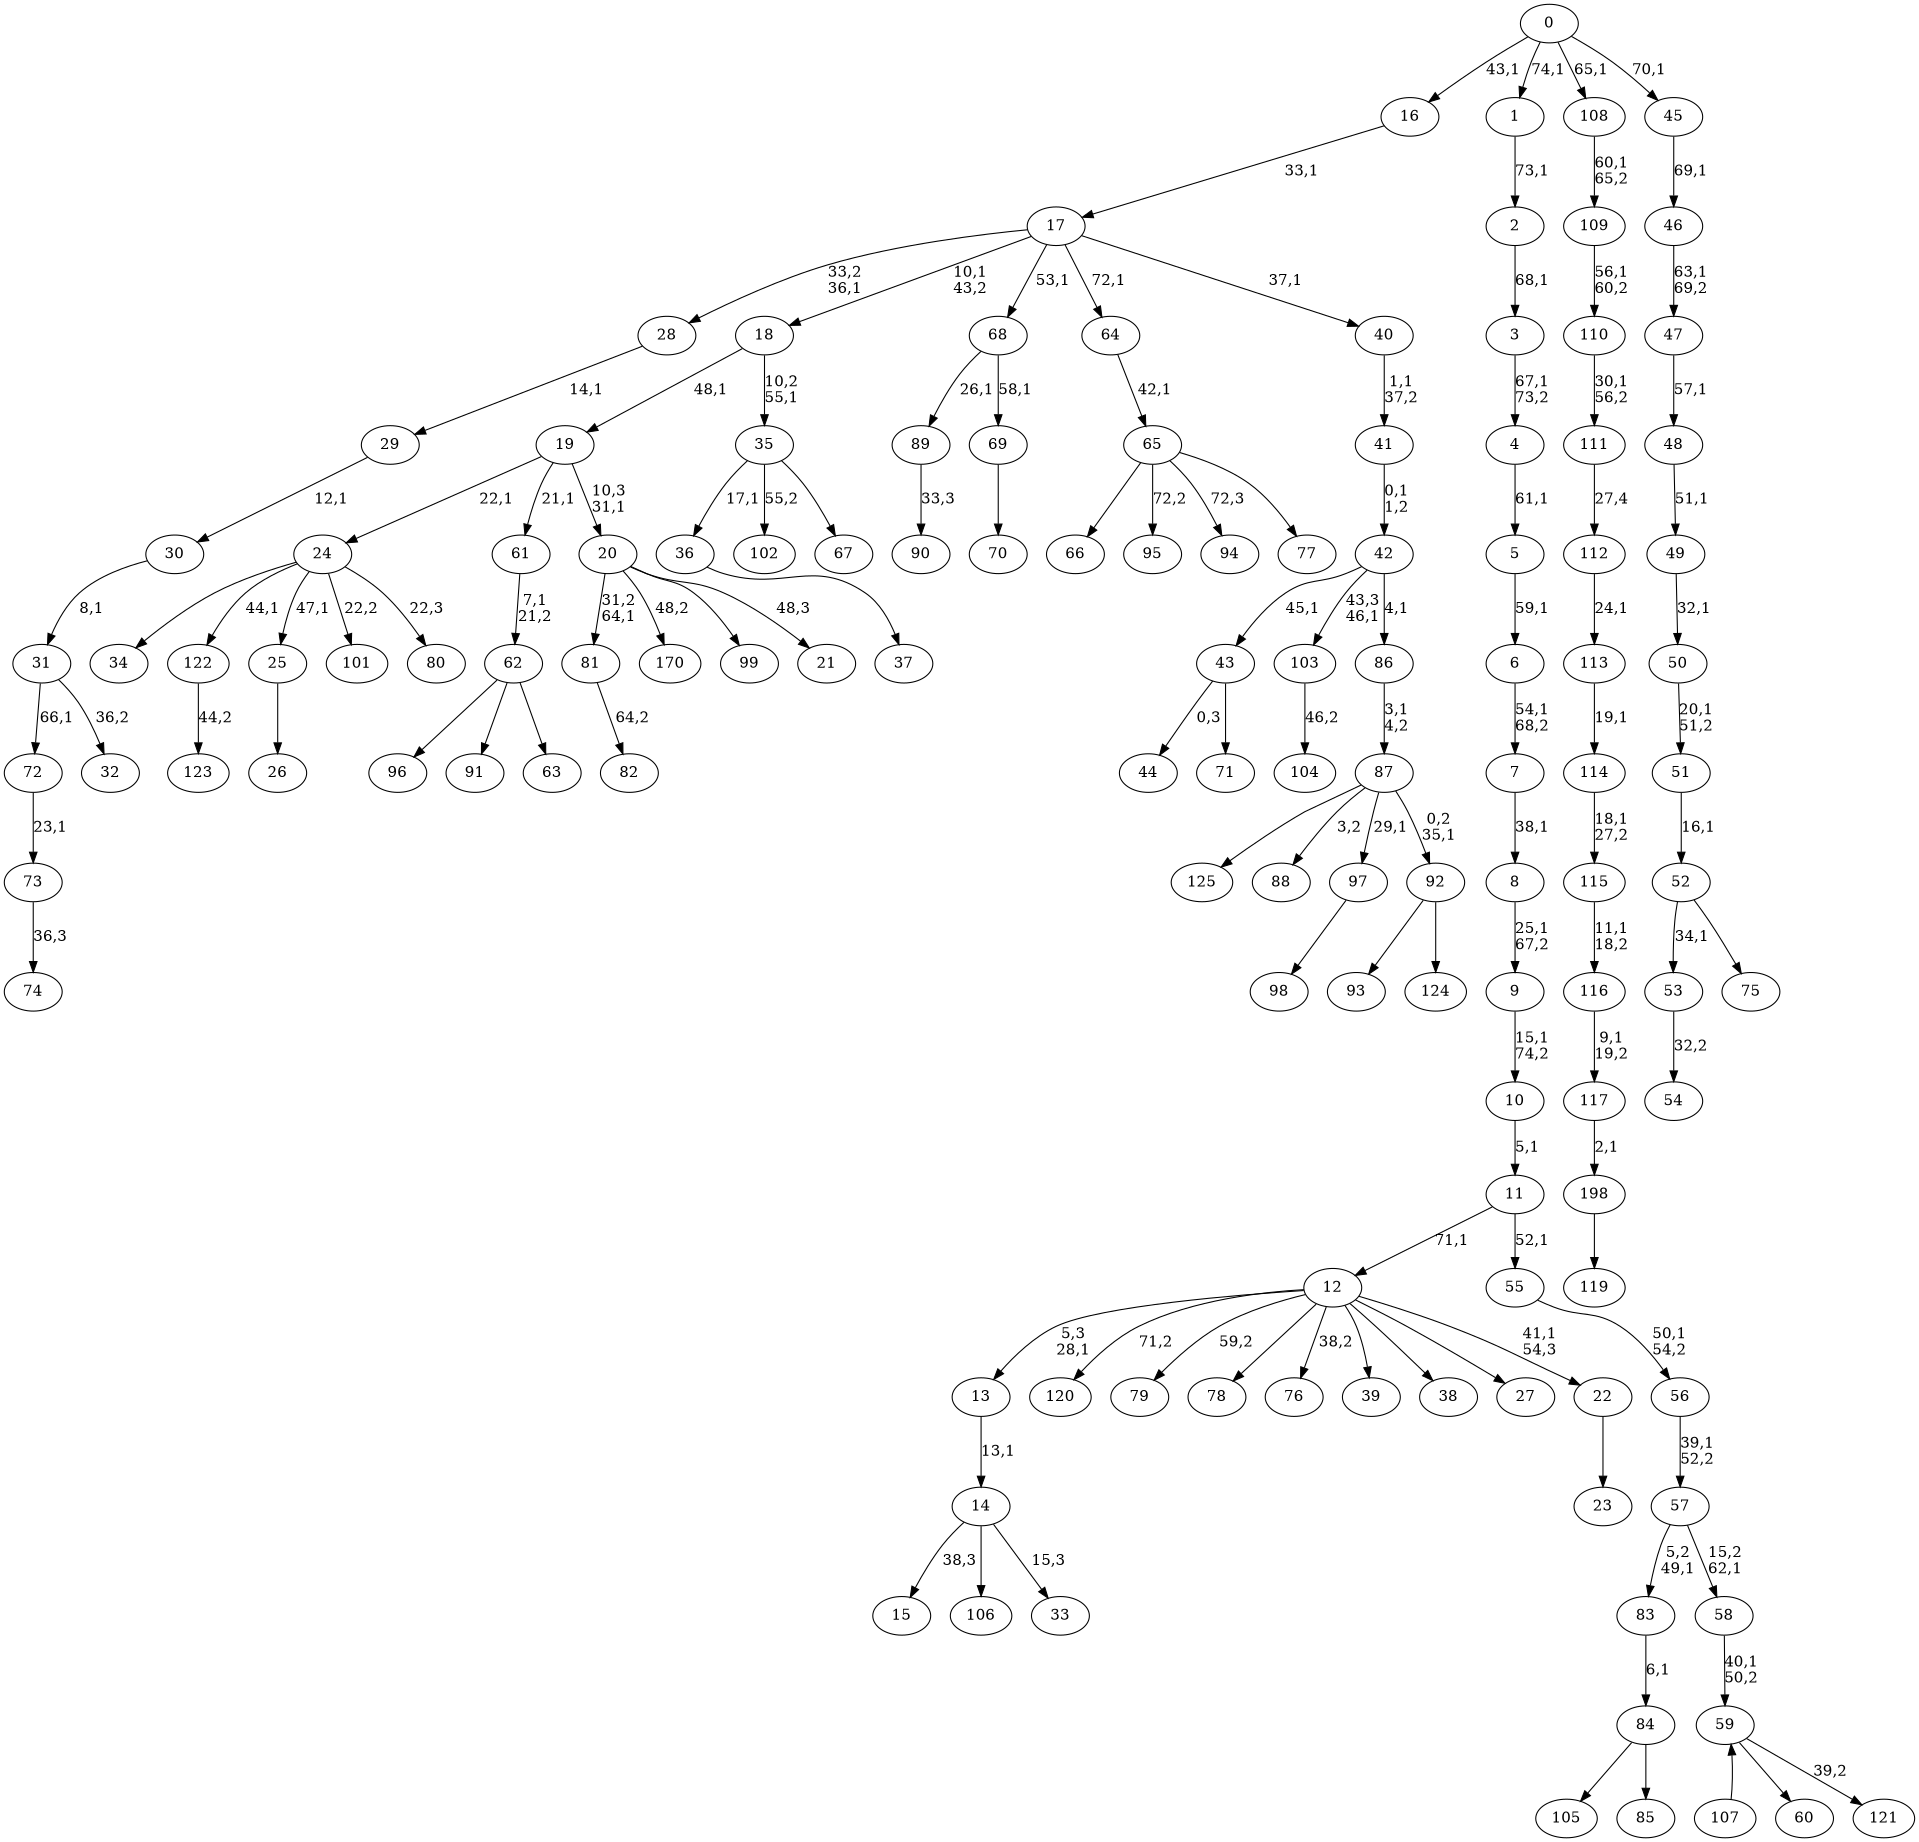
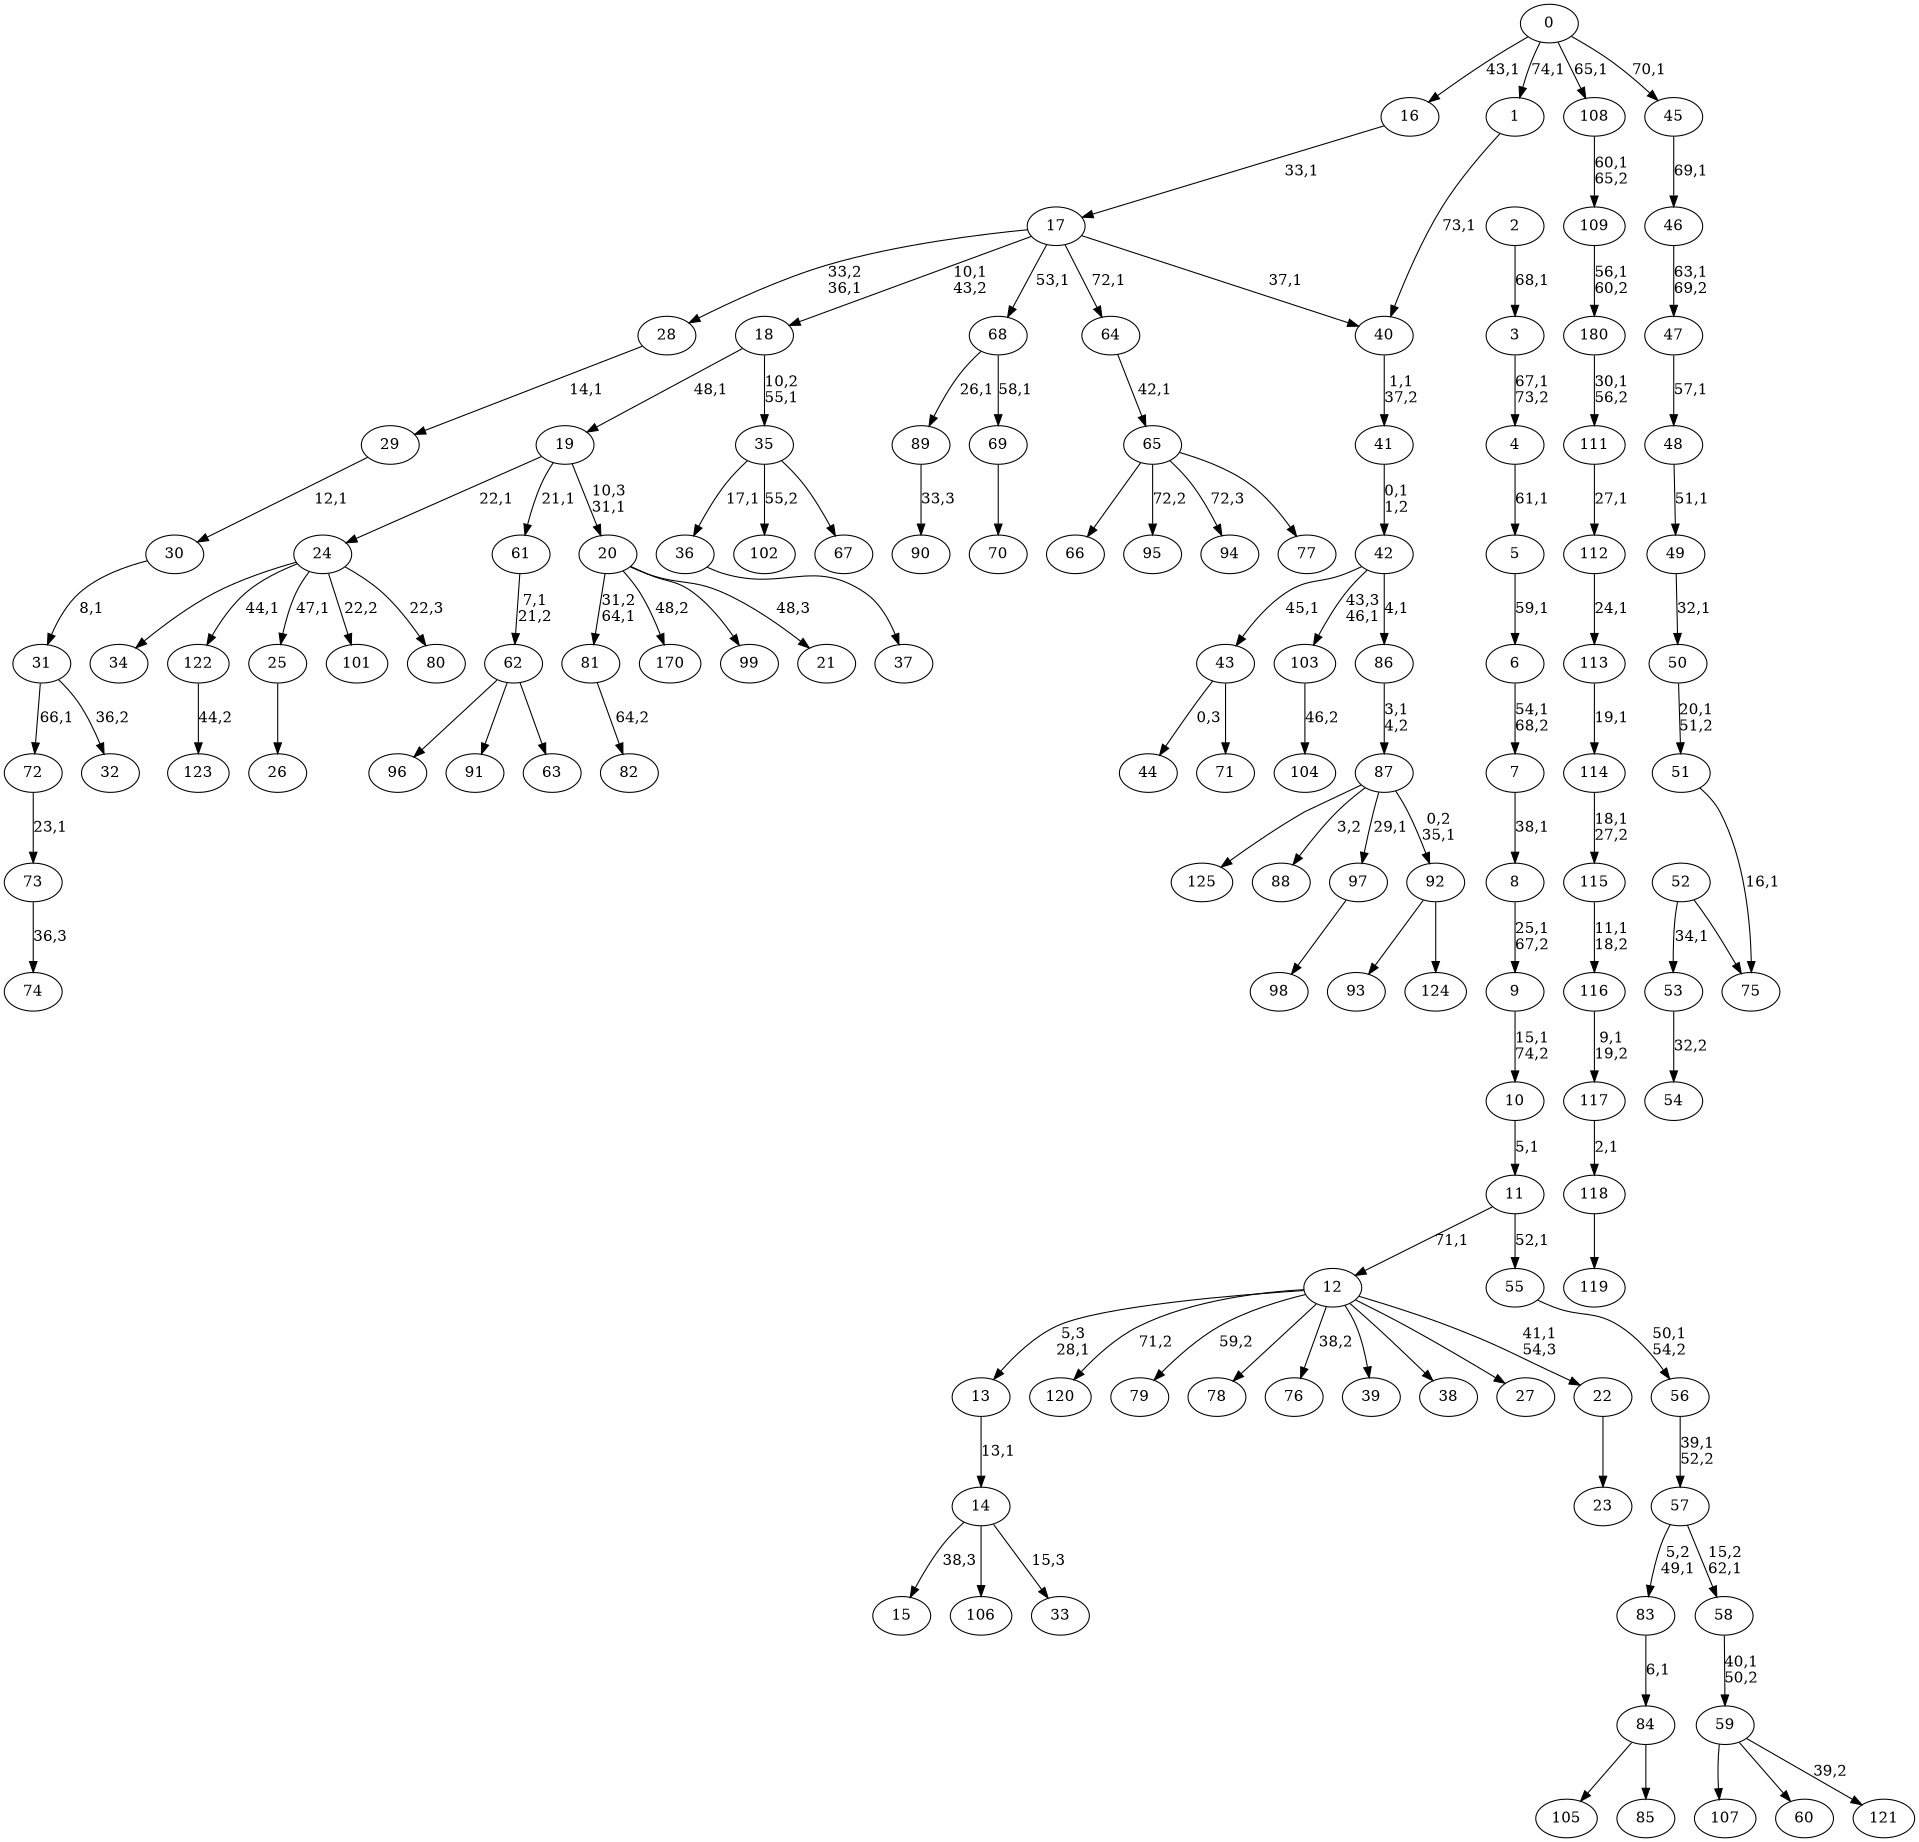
  digraph {
    122
    123
-   118 [label=198]
+   118
    119
    117
    116
    115
    114
    113
    112
    111
-   110
+   110 [label=180]
    109
    108
    103
    104
    97
    98
    92
    124
    93
    89
    90
    87
    125
    88
    86
    84
    105
    85
    83
    81
    82
    73
    74
    72
    69
    70
    68
    65
    95
    94
    77
    66
    64
    62
    96
    91
    63
    61
    59
    121
    107
    60
    58
    57
    56
    55
    53
    54
    52
    75
    51
    50
    49
    48
    47
    46
    45
    43
    71
    44
    42
    41
    40
    36
    37
    35
    102
    67
    31
    32
    30
    29
    28
    25
    26
    24
    101
    80
    34
    22
    23
    20
    n95 [label=170]
    99
    21
    19
    18
    17
    16
    14
    106
    33
    15
    13
    12
    120
    79
    78
    76
    39
    38
    27
    11
    10
    9
    8
    7
    6
    5
    4
    3
    2
    1
    0
    122 -> 123 [label="44,2"]
    118 -> 119
    117 -> 118 [label="2,1"]
    116 -> 117 [label="9,1\n19,2"]
    115 -> 116 [label="11,1\n18,2"]
    114 -> 115 [label="18,1\n27,2"]
    113 -> 114 [label="19,1"]
    112 -> 113 [label="24,1"]
-   111 -> 112 [label="27,4"]
+   111 -> 112 [label="27,1"]
    110 -> 111 [label="30,1\n56,2"]
    109 -> 110 [label="56,1\n60,2"]
    108 -> 109 [label="60,1\n65,2"]
    103 -> 104 [label="46,2"]
    97 -> 98
    92 -> 124
    92 -> 93
    89 -> 90 [label="33,3"]
    87 -> 97 [label="29,1"]
    87 -> 92 [label="0,2\n35,1"]
    87 -> 125
    87 -> 88 [label="3,2"]
    86 -> 87 [label="3,1\n4,2"]
    84 -> 105
    84 -> 85
    83 -> 84 [label="6,1"]
    81 -> 82 [label="64,2"]
    73 -> 74 [label="36,3"]
    72 -> 73 [label="23,1"]
    69 -> 70
    68 -> 89 [label="26,1"]
    68 -> 69 [label="58,1"]
    65 -> 95 [label="72,2"]
    65 -> 94 [label="72,3"]
    65 -> 77
    65 -> 66
    64 -> 65 [label="42,1"]
    62 -> 96
    62 -> 91
    62 -> 63
    61 -> 62 [label="7,1\n21,2"]
    59 -> 121 [label="39,2"]
-   107 -> 59
+   59 -> 107
    59 -> 60
    58 -> 59 [label="40,1\n50,2"]
    57 -> 83 [label="5,2\n49,1"]
    57 -> 58 [label="15,2\n62,1"]
    56 -> 57 [label="39,1\n52,2"]
    55 -> 56 [label="50,1\n54,2"]
    53 -> 54 [label="32,2"]
    52 -> 53 [label="34,1"]
    52 -> 75
-   51 -> 52 [label="16,1"]
+   51 -> 75 [label="16,1"]
    50 -> 51 [label="20,1\n51,2"]
    49 -> 50 [label="32,1"]
    48 -> 49 [label="51,1"]
    47 -> 48 [label="57,1"]
    46 -> 47 [label="63,1\n69,2"]
    45 -> 46 [label="69,1"]
    43 -> 71
    43 -> 44 [label="0,3"]
    42 -> 103 [label="43,3\n46,1"]
    42 -> 86 [label="4,1"]
    42 -> 43 [label="45,1"]
    41 -> 42 [label="0,1\n1,2"]
    40 -> 41 [label="1,1\n37,2"]
    36 -> 37
    35 -> 36 [label="17,1"]
    35 -> 102 [label="55,2"]
    35 -> 67
    31 -> 72 [label="66,1"]
    31 -> 32 [label="36,2"]
    30 -> 31 [label="8,1"]
    29 -> 30 [label="12,1"]
    28 -> 29 [label="14,1"]
    25 -> 26
    24 -> 122 [label="44,1"]
    24 -> 25 [label="47,1"]
    24 -> 101 [label="22,2"]
    24 -> 80 [label="22,3"]
    24 -> 34
    22 -> 23
    20 -> 81 [label="31,2\n64,1"]
    20 -> n95 [label="48,2"]
    20 -> 99
    20 -> 21 [label="48,3"]
    19 -> 61 [label="21,1"]
    19 -> 24 [label="22,1"]
    19 -> 20 [label="10,3\n31,1"]
    18 -> 35 [label="10,2\n55,1"]
    18 -> 19 [label="48,1"]
    17 -> 68 [label="53,1"]
    17 -> 64 [label="72,1"]
    17 -> 40 [label="37,1"]
    17 -> 28 [label="33,2\n36,1"]
    17 -> 18 [label="10,1\n43,2"]
    16 -> 17 [label="33,1"]
    14 -> 106
    14 -> 33 [label="15,3"]
    14 -> 15 [label="38,3"]
    13 -> 14 [label="13,1"]
    12 -> 22 [label="41,1\n54,3"]
    12 -> 13 [label="5,3\n28,1"]
    12 -> 120 [label="71,2"]
    12 -> 79 [label="59,2"]
    12 -> 78
    12 -> 76 [label="38,2"]
    12 -> 39
    12 -> 38
    12 -> 27
    11 -> 55 [label="52,1"]
    11 -> 12 [label="71,1"]
    10 -> 11 [label="5,1"]
    9 -> 10 [label="15,1\n74,2"]
    8 -> 9 [label="25,1\n67,2"]
    7 -> 8 [label="38,1"]
    6 -> 7 [label="54,1\n68,2"]
    5 -> 6 [label="59,1"]
    4 -> 5 [label="61,1"]
    3 -> 4 [label="67,1\n73,2"]
    2 -> 3 [label="68,1"]
-   1 -> 2 [label="73,1"]
+   1 -> 40 [label="73,1"]
    0 -> 108 [label="65,1"]
    0 -> 45 [label="70,1"]
    0 -> 16 [label="43,1"]
    0 -> 1 [label="74,1"]
  }
